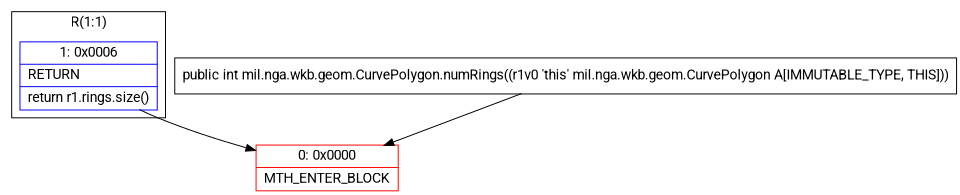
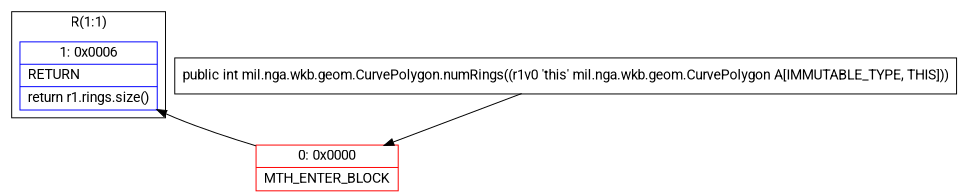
  digraph {
    fontname=Roboto
    node [shape=record fontname=Roboto]
    edge [fontname=Roboto]
    n1 [color=blue label="{1\:\ 0x0006|RETURN\l|return r1.rings.size()\l}"]
    n2 [color=red label="{0\:\ 0x0000|MTH_ENTER_BLOCK\l}"]
    n3 [label="{public int mil.nga.wkb.geom.CurvePolygon.numRings((r1v0 'this' mil.nga.wkb.geom.CurvePolygon A[IMMUTABLE_TYPE, THIS])) }"]
    subgraph cluster_1 {
      label="R(1:1)"
      n1
    }
-   n1 -> n2
+   n2 -> n1
    n3 -> n2
  }
